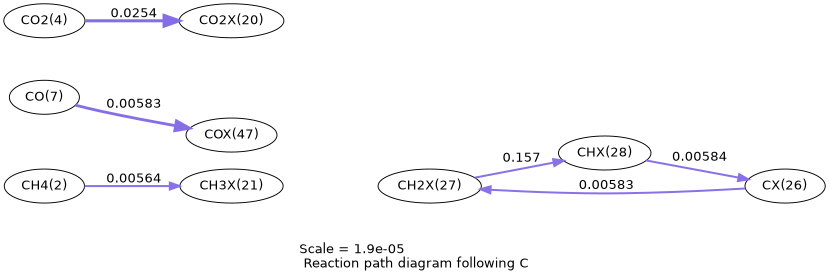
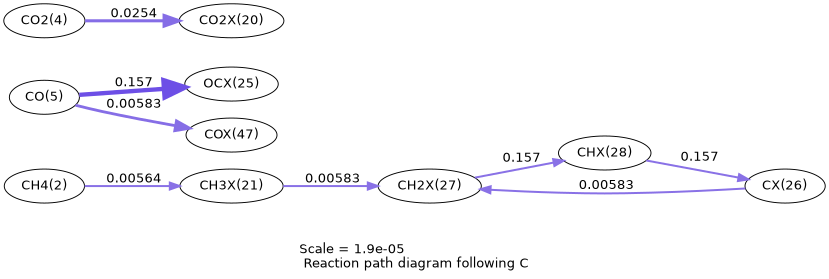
  digraph {
    fontname=Helvetica
    label="Scale = 1.9e-05\l Reaction path diagram following C"
    rankdir=LR
    node [fontname=Helvetica]
    edge [arrowsize=1.06 color="0.7, 0.506, 0.9" fontname=Helvetica penwidth=2.12]
    n1 [label="CH4(2)"]
    n2 [label="CH3X(21)"]
    n3 [label="CH2X(27)"]
    n4 [label="CHX(28)"]
    n5 [label="CX(26)"]
-   n7 [label="CO(7)"]
+   n6 [label="OCX(25)"]
+   n7 [label="CO(5)"]
    n8 [label="COX(47)"]
    n9 [label="CO2(4)"]
    n10 [label="CO2X(20)"]
    n1 -> n2 [arrowsize=1.05 label=" 0.00564" penwidth=2.09]
+   n2 -> n3 [label=" 0.00583"]
    n3 -> n4 [label=" 0.157"]
-   n4 -> n5 [label=" 0.00584"]
+   n4 -> n5 [label=" 0.157"]
    n5 -> n3 [label=" 0.00583"]
+   n7 -> n6 [arrowsize=2.3 color="0.7, 0.657, 0.9" label=" 0.157" penwidth=4.6]
    n7 -> n8 [arrowsize=1.5 color="0.7, 0.519, 0.9" label=" 0.00583" penwidth=3]
    n9 -> n10 [arrowsize=1.61 color="0.7, 0.525, 0.9" label=" 0.0254" penwidth=3.23]
  }
